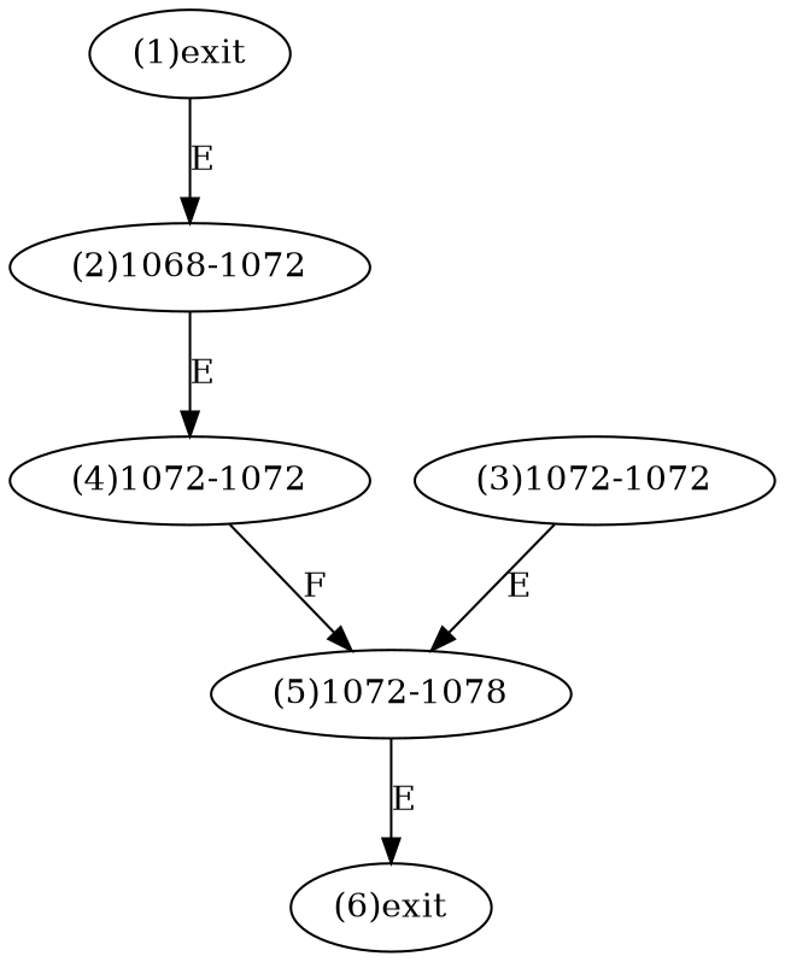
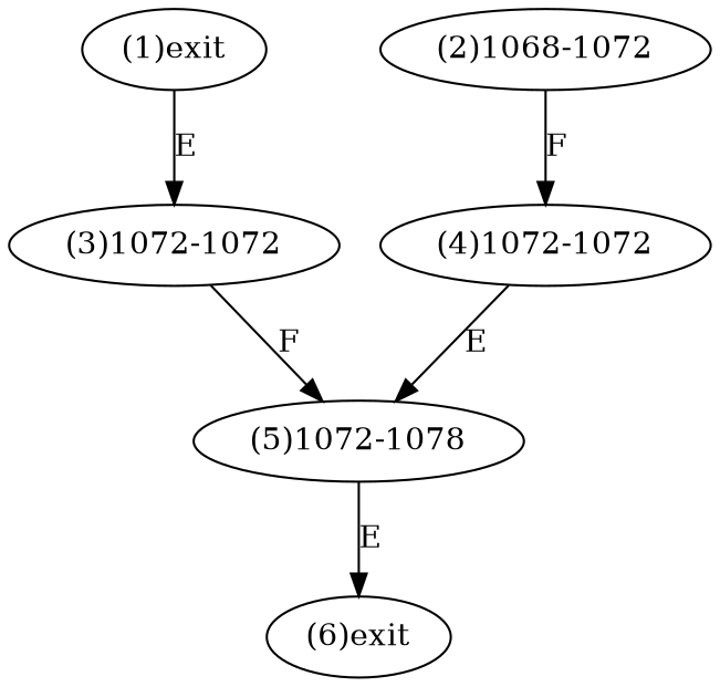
  digraph {
    n1 [label="(1)exit"]
    n2 [label="(2)1068-1072"]
    n3 [label="(4)1072-1072"]
    n4 [label="(3)1072-1072"]
    n5 [label="(5)1072-1078"]
    n6 [label="(6)exit"]
-   n1 -> n2 [label=E]
-   n2 -> n3 [label=E]
-   n3 -> n5 [label=F]
-   n4 -> n5 [label=E]
+   n1 -> n4 [label=E]
+   n2 -> n3 [label=F]
+   n3 -> n5 [label=E]
+   n4 -> n5 [label=F]
    n5 -> n6 [label=E]
  }
